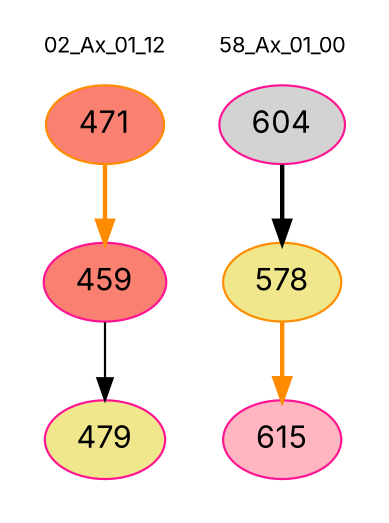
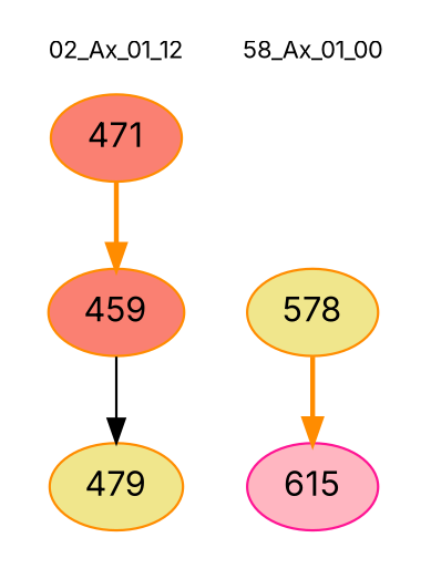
  digraph {
    fontname=Inter
    node [color=darkorange fillcolor=salmon fontname=Inter style=filled]
    edge [color=darkorange fontname=Inter style=bold]
    n1 [label=471]
-   n2 [color=deeppink label=459]
-   n3 [color=deeppink fillcolor=khaki label=479]
-   n4 [color=deeppink fillcolor=lightgrey label=604]
+   n2 [label=459]
+   n3 [fillcolor=khaki label=479]
    n5 [fillcolor=khaki label=578]
    n6 [color=deeppink fillcolor=lightpink label=615]
    subgraph cluster_1 {
      color=white
      fontsize=10
      label="02_Ax_01_12"
      n1
      n2
      n3
    }
    subgraph cluster_2 {
      color=white
      fontsize=10
      label="58_Ax_01_00"
-     n4
      n5
      n6
    }
    n1 -> n2
    n2 -> n3 [color=black style=solid]
-   n4 -> n5 [color=black]
    n5 -> n6
  }
